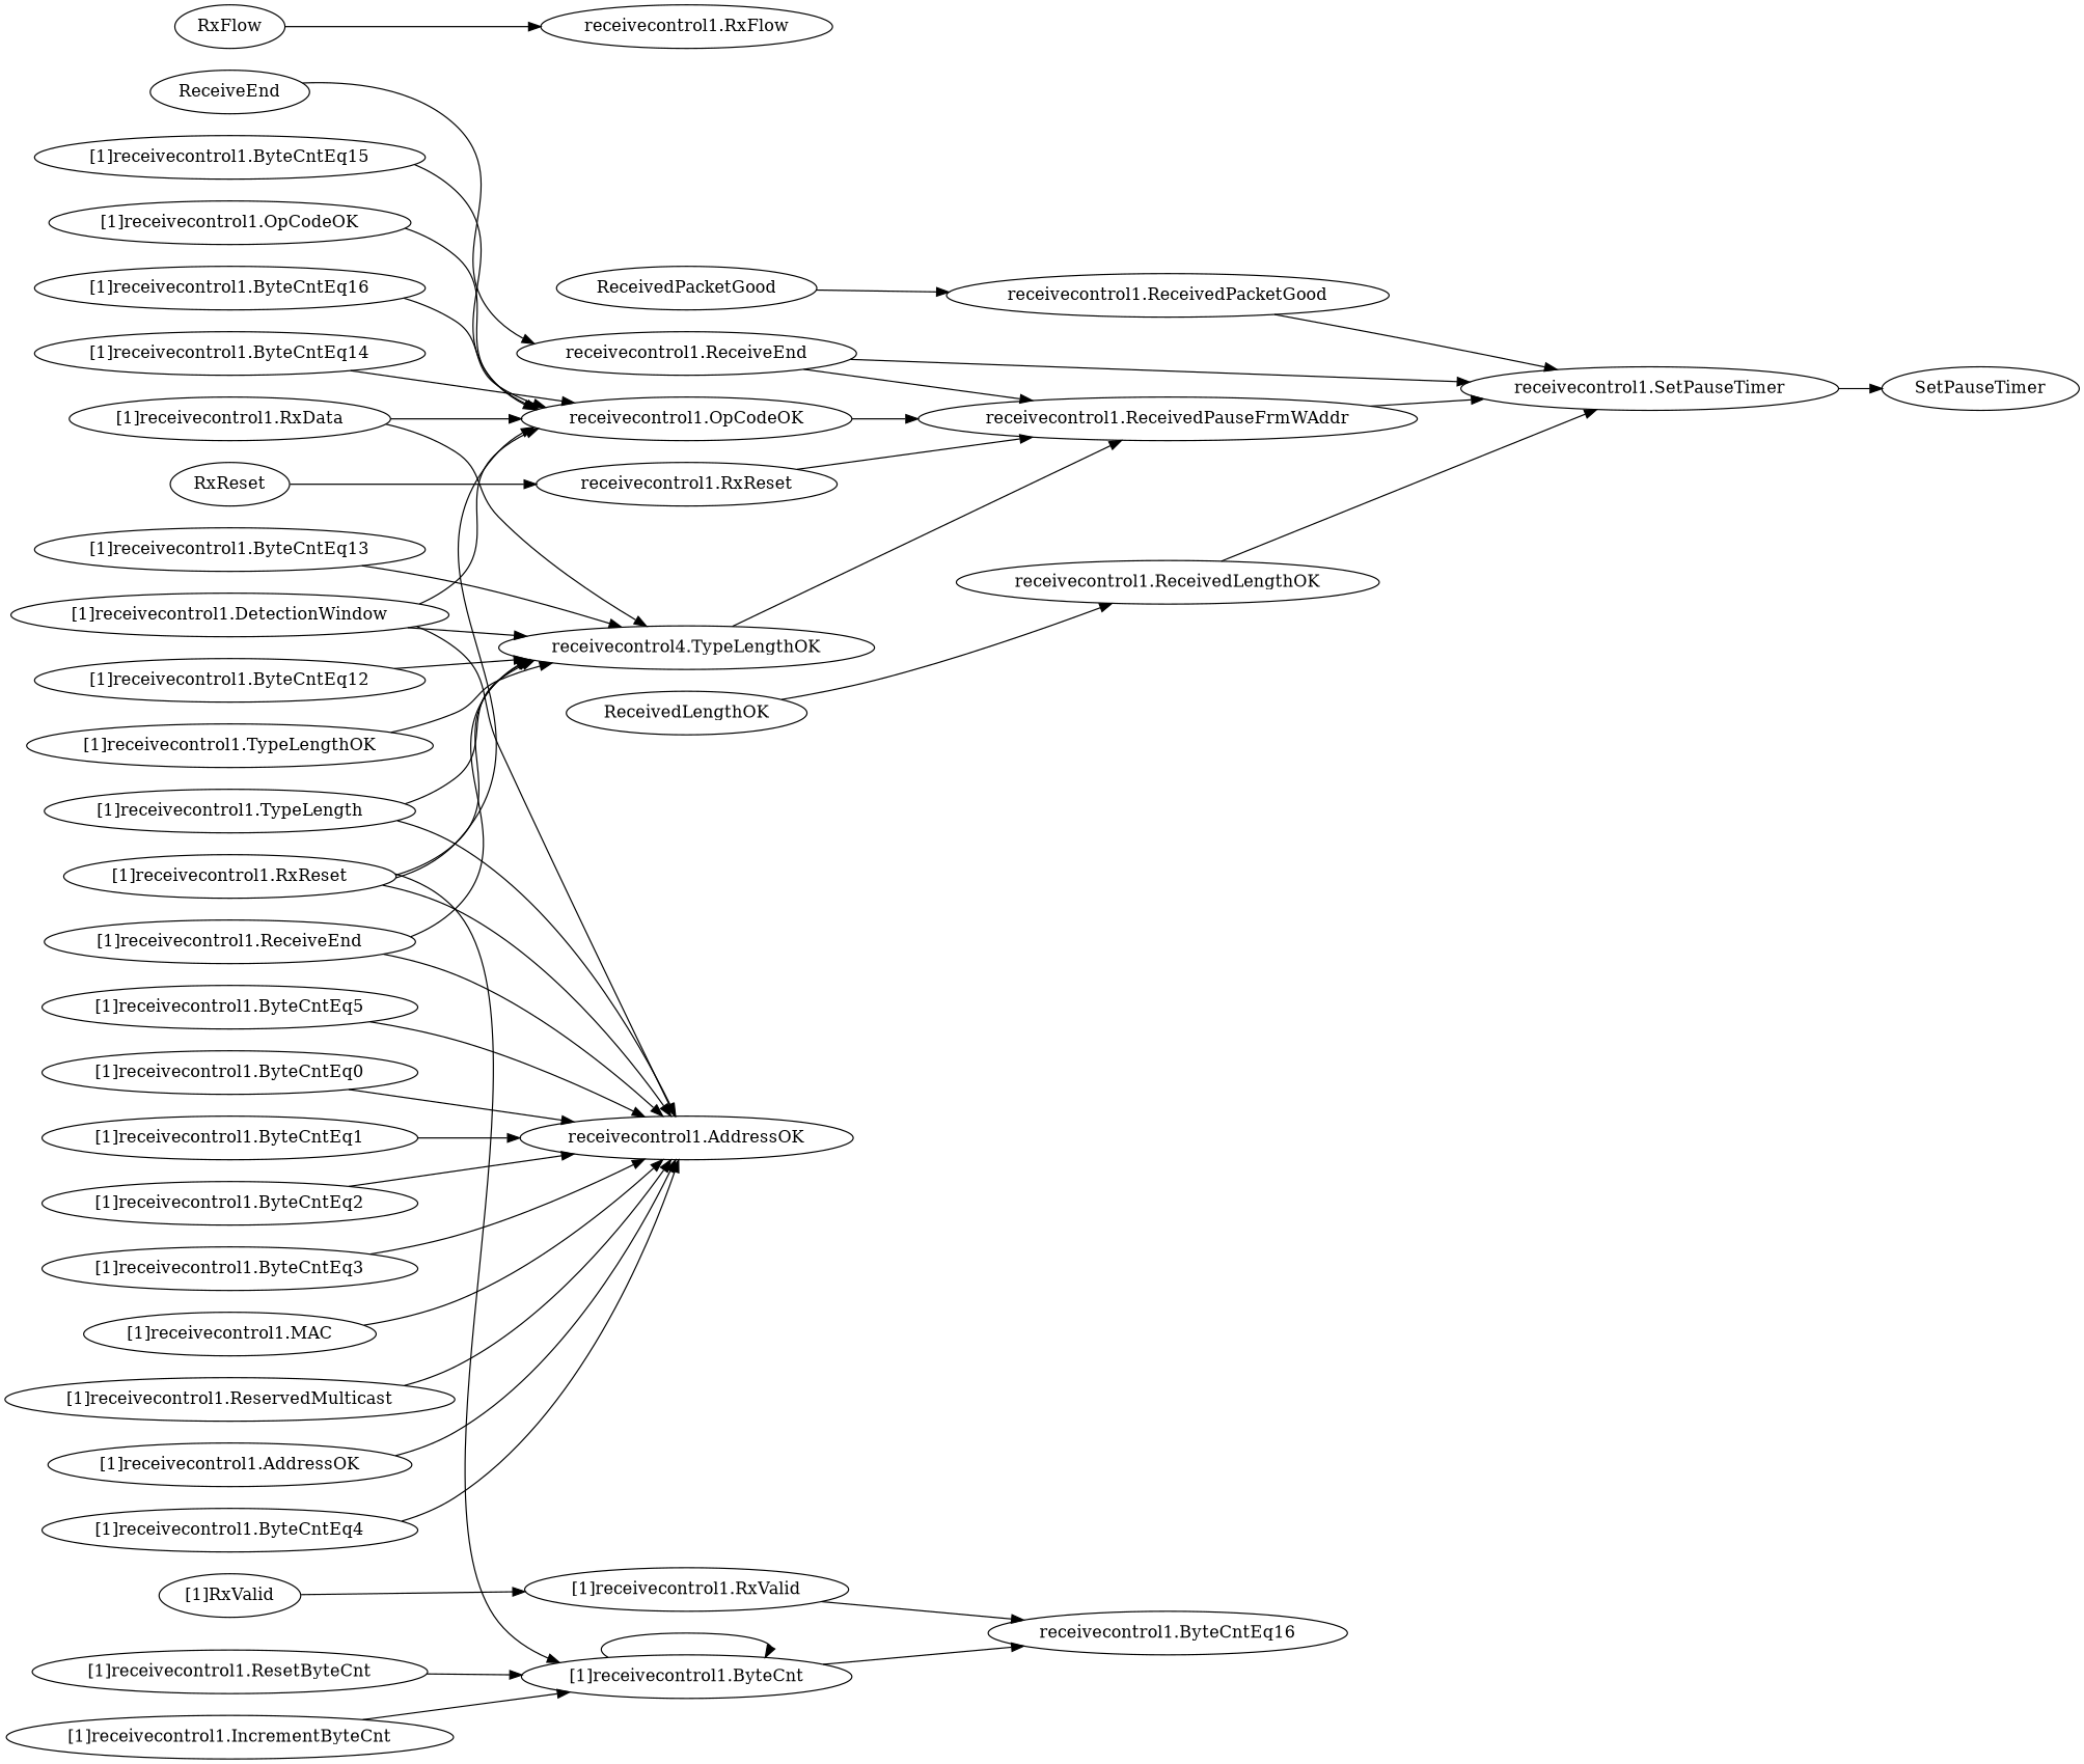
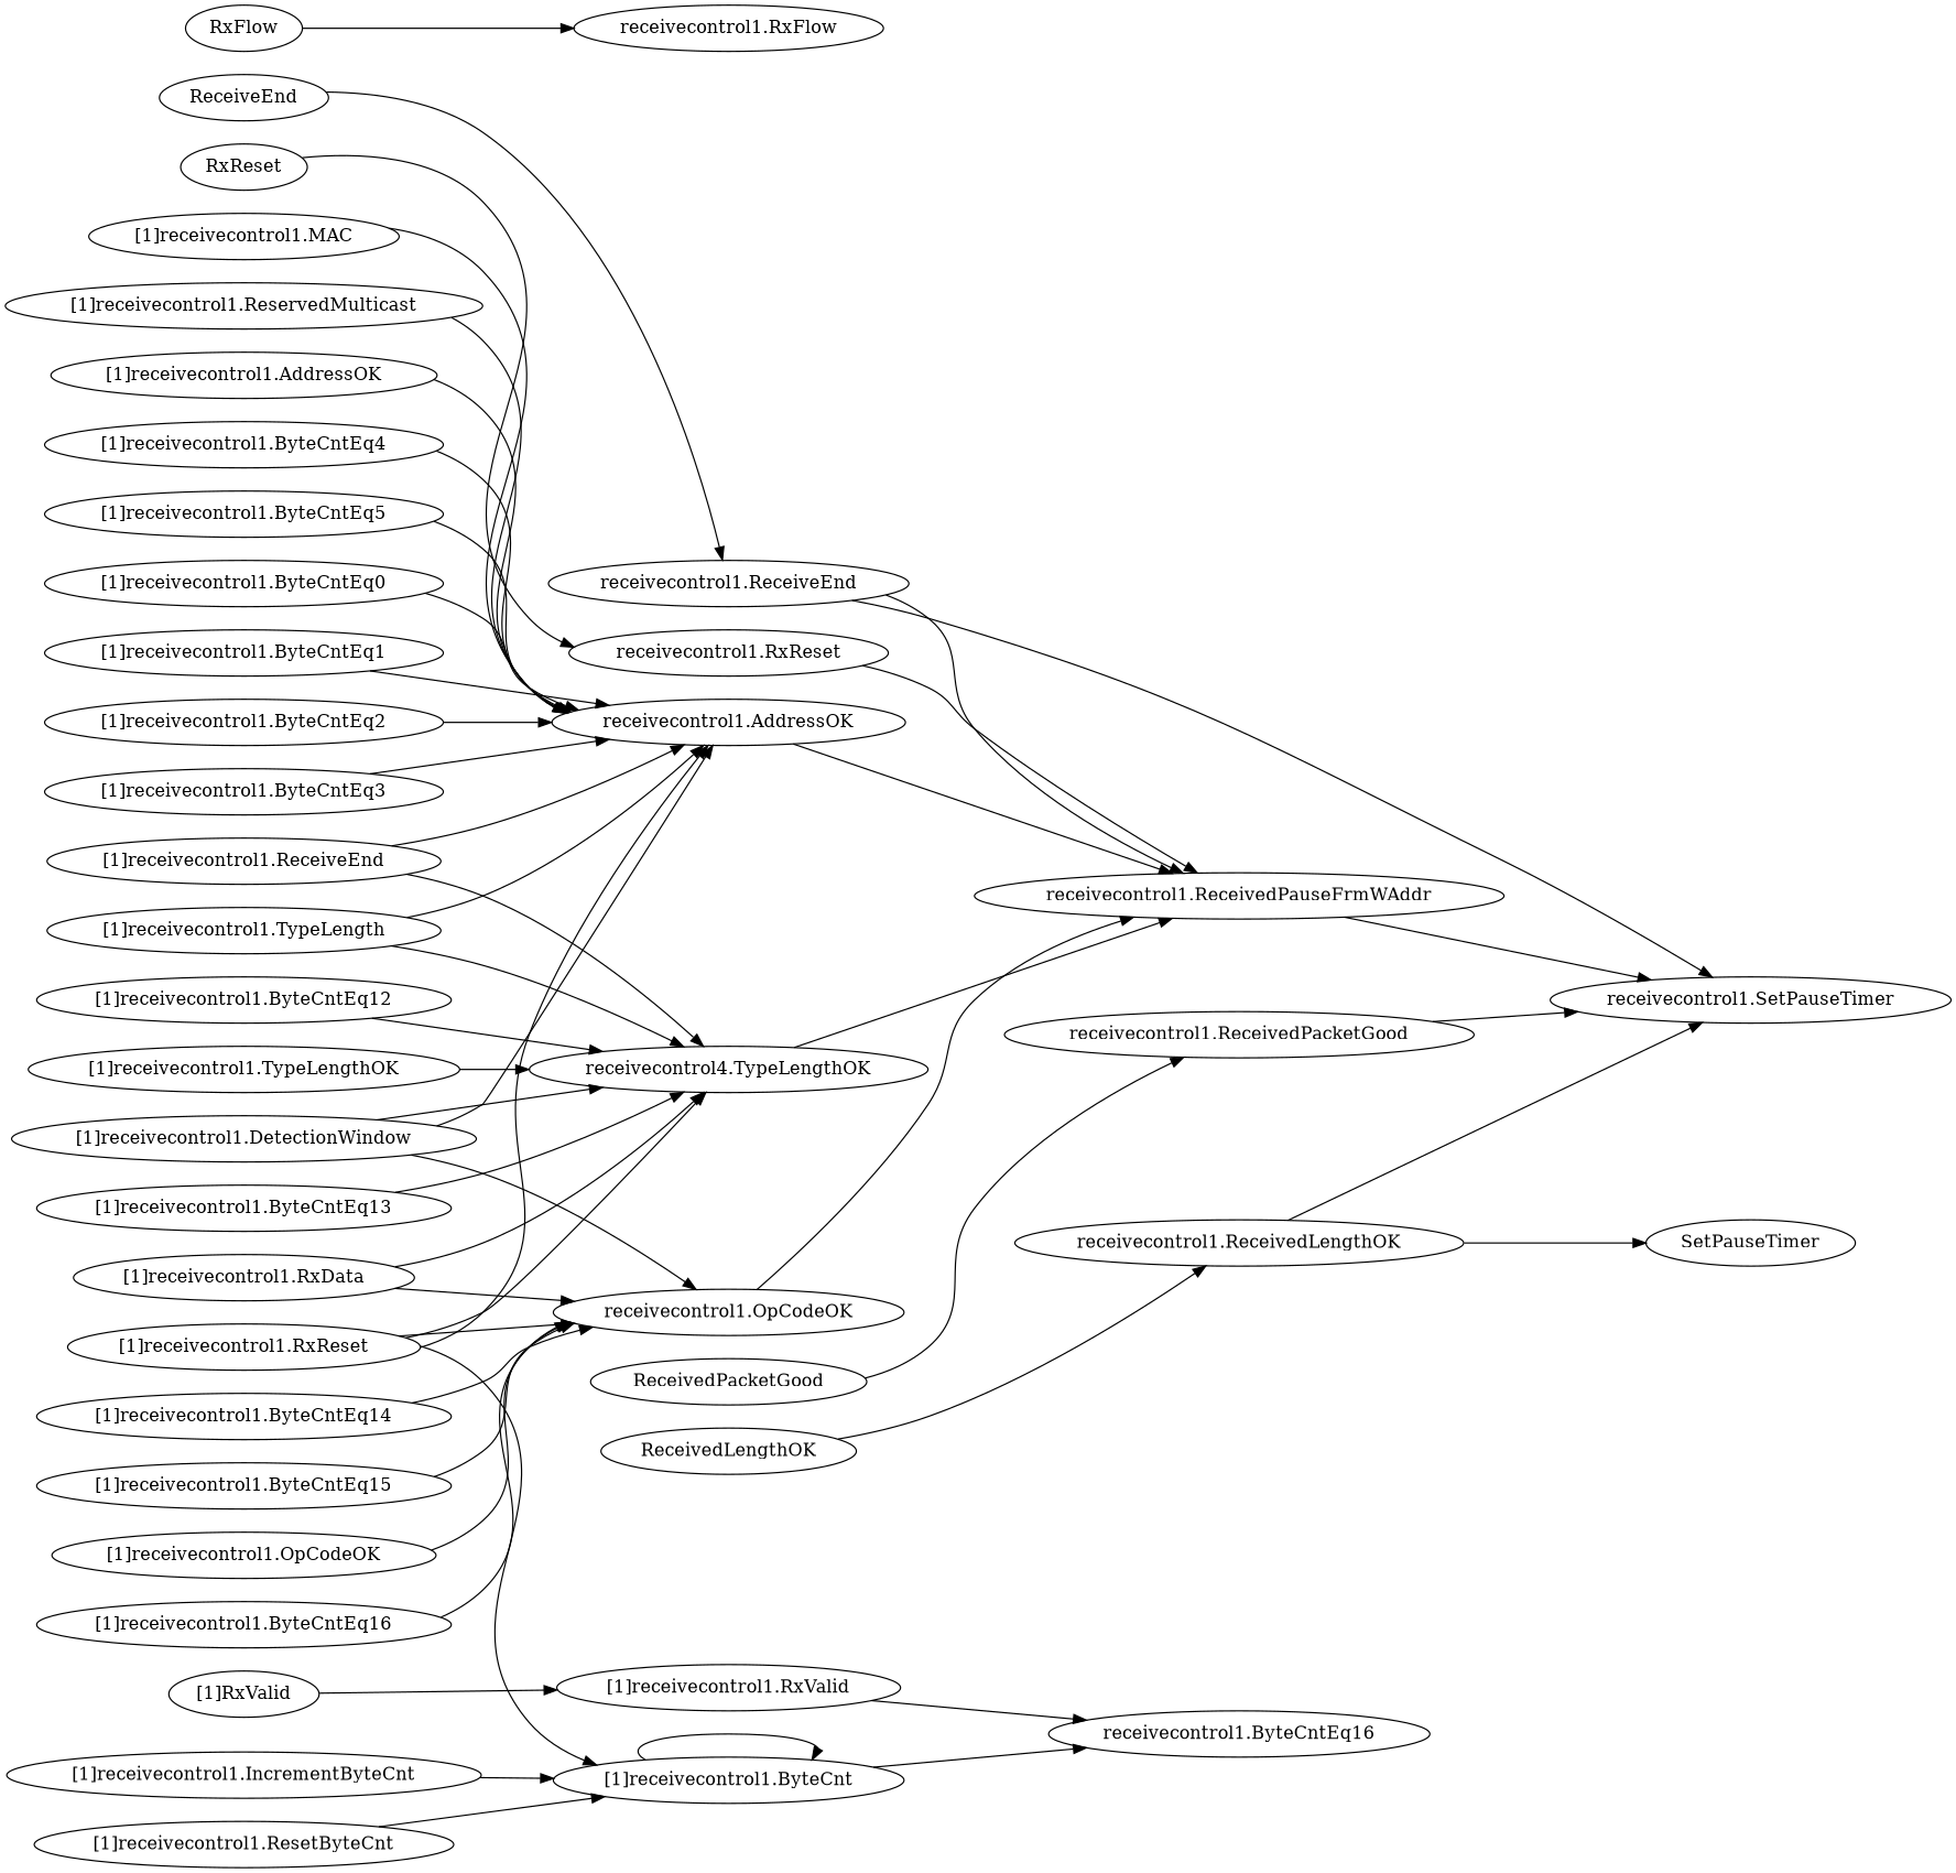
  digraph {
    rankdir=LR
    node [complexity=6 importance=0.018969235702 rank=0.00316153928367]
    ReceiveEnd [complexity=7 importance=0.0557251220835 rank=0.00796073172621]
    "receivecontrol1.ReceiveEnd" [complexity=7 importance=0.0527349439377 rank=0.00753356341968]
    "receivecontrol1.ReceivedPauseFrmWAddr" [importance=0.024124811644 rank=0.00402080194067]
    "receivecontrol1.SetPauseTimer" [complexity=0 importance=0.0144839150523 rank=0.0]
    SetPauseTimer [complexity=0 importance=0.0046322666661 rank=0.0]
    "[1]receivecontrol1.ByteCnt" [complexity=15 importance=0.0446692463781 rank=0.00297794975854]
    "receivecontrol1.ByteCntEq16" [complexity=10 importance=0.0275525959761 rank=0.00275525959761]
    "[1]receivecontrol1.ByteCntEq4" [complexity=12 importance=0.169415381469 rank=0.0141179484557]
    "receivecontrol1.AddressOK" [complexity=10 importance=0.0553291990455 rank=0.00553291990455]
    "[1]receivecontrol1.ByteCntEq5" [complexity=12 importance=0.114086182423 rank=0.00950718186859]
    "[1]receivecontrol1.ByteCntEq0" [complexity=12 importance=0.39073217765 rank=0.0325610148042]
    "[1]receivecontrol1.ByteCntEq1" [complexity=12 importance=0.335402978605 rank=0.0279502482171]
    "[1]receivecontrol1.ByteCntEq2" [complexity=12 importance=0.280073779559 rank=0.02333948163]
    "[1]receivecontrol1.ByteCntEq3" [complexity=12 importance=0.224744580514 rank=0.0187287150428]
    "[1]receivecontrol1.MAC" [complexity=45 importance=0.335463753253 rank=0.00745475007229]
    "[1]receivecontrol1.DetectionWindow" [complexity=14 importance=0.178433036187 rank=0.0127452168705]
    n17 [complexity=10 importance=0.0348572672087 label="receivecontrol4.TypeLengthOK" rank=0.00348572672087]
    "receivecontrol1.OpCodeOK" [complexity=10 importance=0.0335203879989 rank=0.00335203879989]
    "[1]receivecontrol1.ByteCntEq16" [complexity=11 importance=0.103988948329 rank=0.00945354075717]
    "[1]receivecontrol1.ReservedMulticast" [complexity=45 importance=0.334965372419 rank=0.00744367494263]
    "[1]receivecontrol1.RxValid" [complexity=13 importance=0.0320379166258 rank=0.00246445512507]
    "[1]receivecontrol1.ByteCntEq14" [complexity=15 importance=0.07046856033 rank=0.004697904022]
    "receivecontrol1.ReceivedLengthOK"
    ReceivedLengthOK [importance=0.0219594138478 rank=0.00365990230796]
    "[1]receivecontrol1.AddressOK" [complexity=40 importance=0.307850382629 rank=0.00769625956572]
    "receivecontrol1.RxReset" [complexity=7 importance=0.0768597555817 rank=0.0109799650831]
    "[1]receivecontrol1.ByteCntEq15" [complexity=16 importance=0.07046856033 rank=0.00440428502062]
    "[1]receivecontrol1.ByteCntEq13" [complexity=17 importance=0.107999585958 rank=0.00635291682108]
    RxReset [complexity=7 importance=0.0798499337275 rank=0.0114071333896]
    "[1]receivecontrol1.ReceiveEnd" [complexity=11 importance=0.0393425878585 rank=0.00357659889622]
    "[1]receivecontrol1.RxData" [complexity=19 importance=0.0741998550672 rank=0.00390525552985]
    "receivecontrol1.RxFlow"
    "receivecontrol1.ReceivedPacketGood"
    "[1]receivecontrol1.ByteCntEq12" [complexity=16 importance=0.142856853167 rank=0.00892855332294]
    "[1]receivecontrol1.OpCodeOK" [complexity=14 importance=0.0429159643538 rank=0.00306542602527]
    "[1]receivecontrol1.IncrementByteCnt" [complexity=14 importance=0.0428040113559 rank=0.00305742938256]
    ReceivedPacketGood [importance=0.0219594138478 rank=0.00365990230796]
    "[1]RxValid" [complexity=13 importance=0.0350280947716 rank=0.00269446882858]
    "[1]receivecontrol1.TypeLength" [complexity=19 importance=0.0727047125632 rank=0.00382656381912]
    "[1]receivecontrol1.TypeLengthOK" [complexity=15 importance=0.0455897227735 rank=0.00303931485157]
    "[1]receivecontrol1.ResetByteCnt" [complexity=14 importance=0.0757727082008 rank=0.00541233630006]
    RxFlow [importance=0.0219594138478 rank=0.00365990230796]
    "[1]receivecontrol1.RxReset" [complexity=11 importance=0.143914389485 rank=0.0130831263168]
    ReceiveEnd -> "receivecontrol1.ReceiveEnd"
    "receivecontrol1.ReceiveEnd" -> "receivecontrol1.ReceivedPauseFrmWAddr"
    "receivecontrol1.ReceiveEnd" -> "receivecontrol1.SetPauseTimer"
    "receivecontrol1.ReceivedPauseFrmWAddr" -> "receivecontrol1.SetPauseTimer"
-   "receivecontrol1.SetPauseTimer" -> SetPauseTimer
+   "receivecontrol1.ReceivedLengthOK" -> SetPauseTimer
    "[1]receivecontrol1.ByteCnt" -> "[1]receivecontrol1.ByteCnt"
    "[1]receivecontrol1.ByteCnt" -> "receivecontrol1.ByteCntEq16"
    "[1]receivecontrol1.ByteCntEq4" -> "receivecontrol1.AddressOK"
+   "receivecontrol1.AddressOK" -> "receivecontrol1.ReceivedPauseFrmWAddr"
    "[1]receivecontrol1.ByteCntEq5" -> "receivecontrol1.AddressOK"
    "[1]receivecontrol1.ByteCntEq0" -> "receivecontrol1.AddressOK"
    "[1]receivecontrol1.ByteCntEq1" -> "receivecontrol1.AddressOK"
    "[1]receivecontrol1.ByteCntEq2" -> "receivecontrol1.AddressOK"
    "[1]receivecontrol1.ByteCntEq3" -> "receivecontrol1.AddressOK"
    "[1]receivecontrol1.MAC" -> "receivecontrol1.AddressOK"
    "[1]receivecontrol1.DetectionWindow" -> "receivecontrol1.AddressOK"
    "[1]receivecontrol1.DetectionWindow" -> n17
    "[1]receivecontrol1.DetectionWindow" -> "receivecontrol1.OpCodeOK"
    n17 -> "receivecontrol1.ReceivedPauseFrmWAddr"
    "receivecontrol1.OpCodeOK" -> "receivecontrol1.ReceivedPauseFrmWAddr"
    "[1]receivecontrol1.ByteCntEq16" -> "receivecontrol1.OpCodeOK"
    "[1]receivecontrol1.ReservedMulticast" -> "receivecontrol1.AddressOK"
    "[1]receivecontrol1.RxValid" -> "receivecontrol1.ByteCntEq16"
    "[1]receivecontrol1.ByteCntEq14" -> "receivecontrol1.OpCodeOK"
    "receivecontrol1.ReceivedLengthOK" -> "receivecontrol1.SetPauseTimer"
    ReceivedLengthOK -> "receivecontrol1.ReceivedLengthOK"
    "[1]receivecontrol1.AddressOK" -> "receivecontrol1.AddressOK"
    "receivecontrol1.RxReset" -> "receivecontrol1.ReceivedPauseFrmWAddr"
    "[1]receivecontrol1.ByteCntEq15" -> "receivecontrol1.OpCodeOK"
    "[1]receivecontrol1.ByteCntEq13" -> n17
    RxReset -> "receivecontrol1.RxReset"
    "[1]receivecontrol1.ReceiveEnd" -> "receivecontrol1.AddressOK"
    "[1]receivecontrol1.ReceiveEnd" -> n17
    "[1]receivecontrol1.RxData" -> n17
    "[1]receivecontrol1.RxData" -> "receivecontrol1.OpCodeOK"
    "receivecontrol1.ReceivedPacketGood" -> "receivecontrol1.SetPauseTimer"
    "[1]receivecontrol1.ByteCntEq12" -> n17
    "[1]receivecontrol1.OpCodeOK" -> "receivecontrol1.OpCodeOK"
    "[1]receivecontrol1.IncrementByteCnt" -> "[1]receivecontrol1.ByteCnt"
    ReceivedPacketGood -> "receivecontrol1.ReceivedPacketGood"
    "[1]RxValid" -> "[1]receivecontrol1.RxValid"
    "[1]receivecontrol1.TypeLength" -> "receivecontrol1.AddressOK"
    "[1]receivecontrol1.TypeLength" -> n17
    "[1]receivecontrol1.TypeLengthOK" -> n17
    "[1]receivecontrol1.ResetByteCnt" -> "[1]receivecontrol1.ByteCnt"
    RxFlow -> "receivecontrol1.RxFlow"
    "[1]receivecontrol1.RxReset" -> "[1]receivecontrol1.ByteCnt"
    "[1]receivecontrol1.RxReset" -> "receivecontrol1.AddressOK"
    "[1]receivecontrol1.RxReset" -> n17
    "[1]receivecontrol1.RxReset" -> "receivecontrol1.OpCodeOK"
  }
